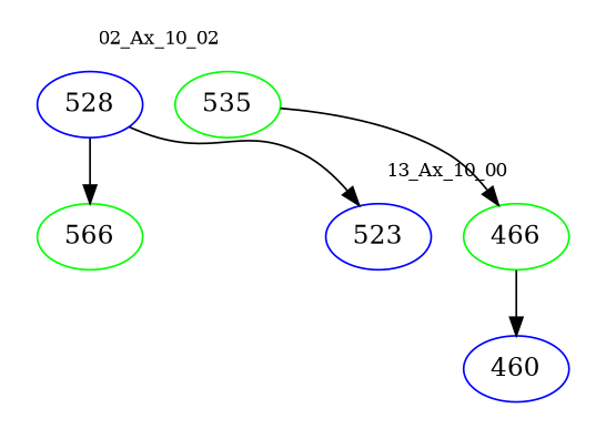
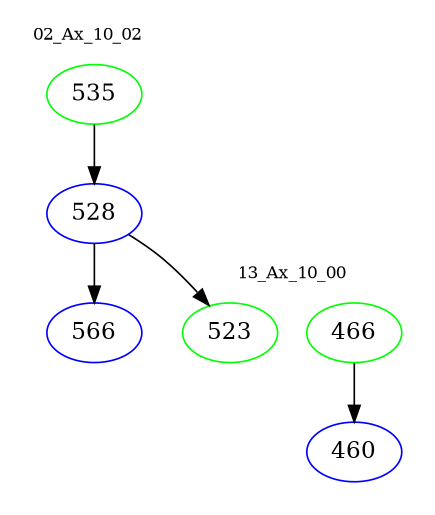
  digraph {
    node [color=blue]
    edge [color=black]
    n1 [color=green label=466]
    n2 [label=460]
-   n3 [label=523]
+   n3 [color=green label=523]
    n4 [color=green label=535]
    n5 [label=528]
-   n6 [color=green label=566]
+   n6 [label=566]
    subgraph cluster_1 {
      color=white
      fontsize=10
      label="13_Ax_10_00"
      n1
      n2
      n3
    }
    subgraph cluster_2 {
      color=white
      fontsize=10
      label="02_Ax_10_02"
      n4
      n5
      n6
    }
    n1 -> n2
-   n4 -> n1
+   n4 -> n5
    n5 -> n3
    n5 -> n6
  }
